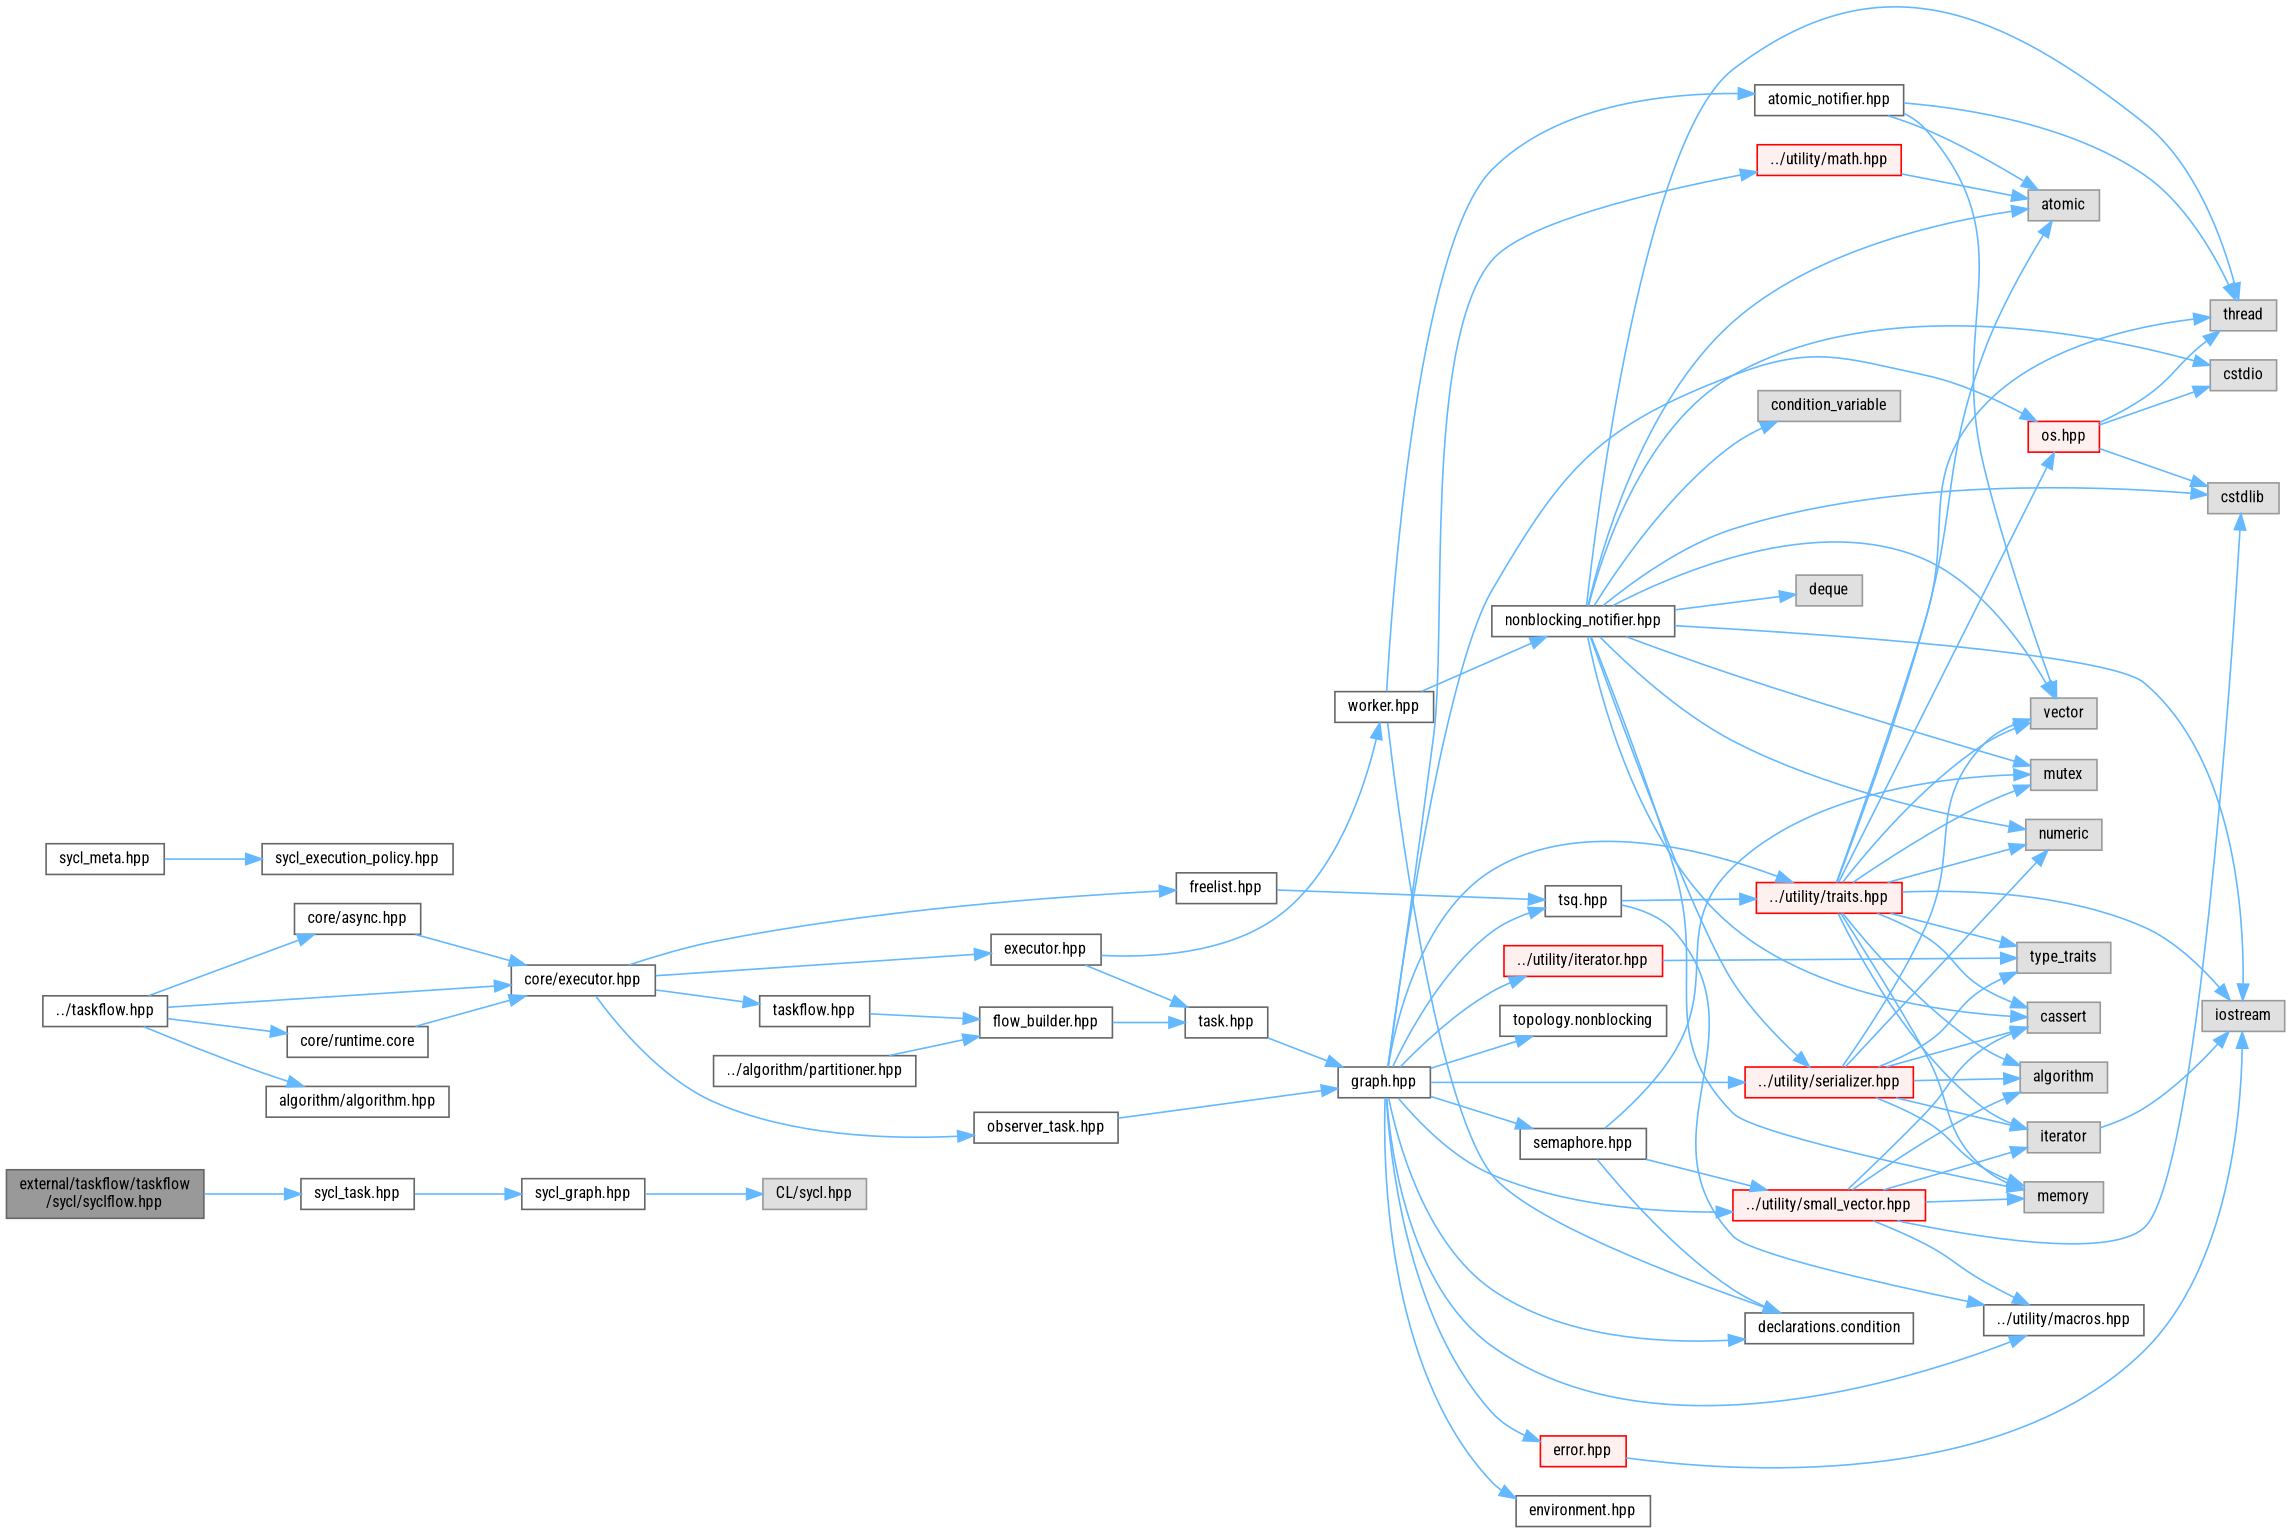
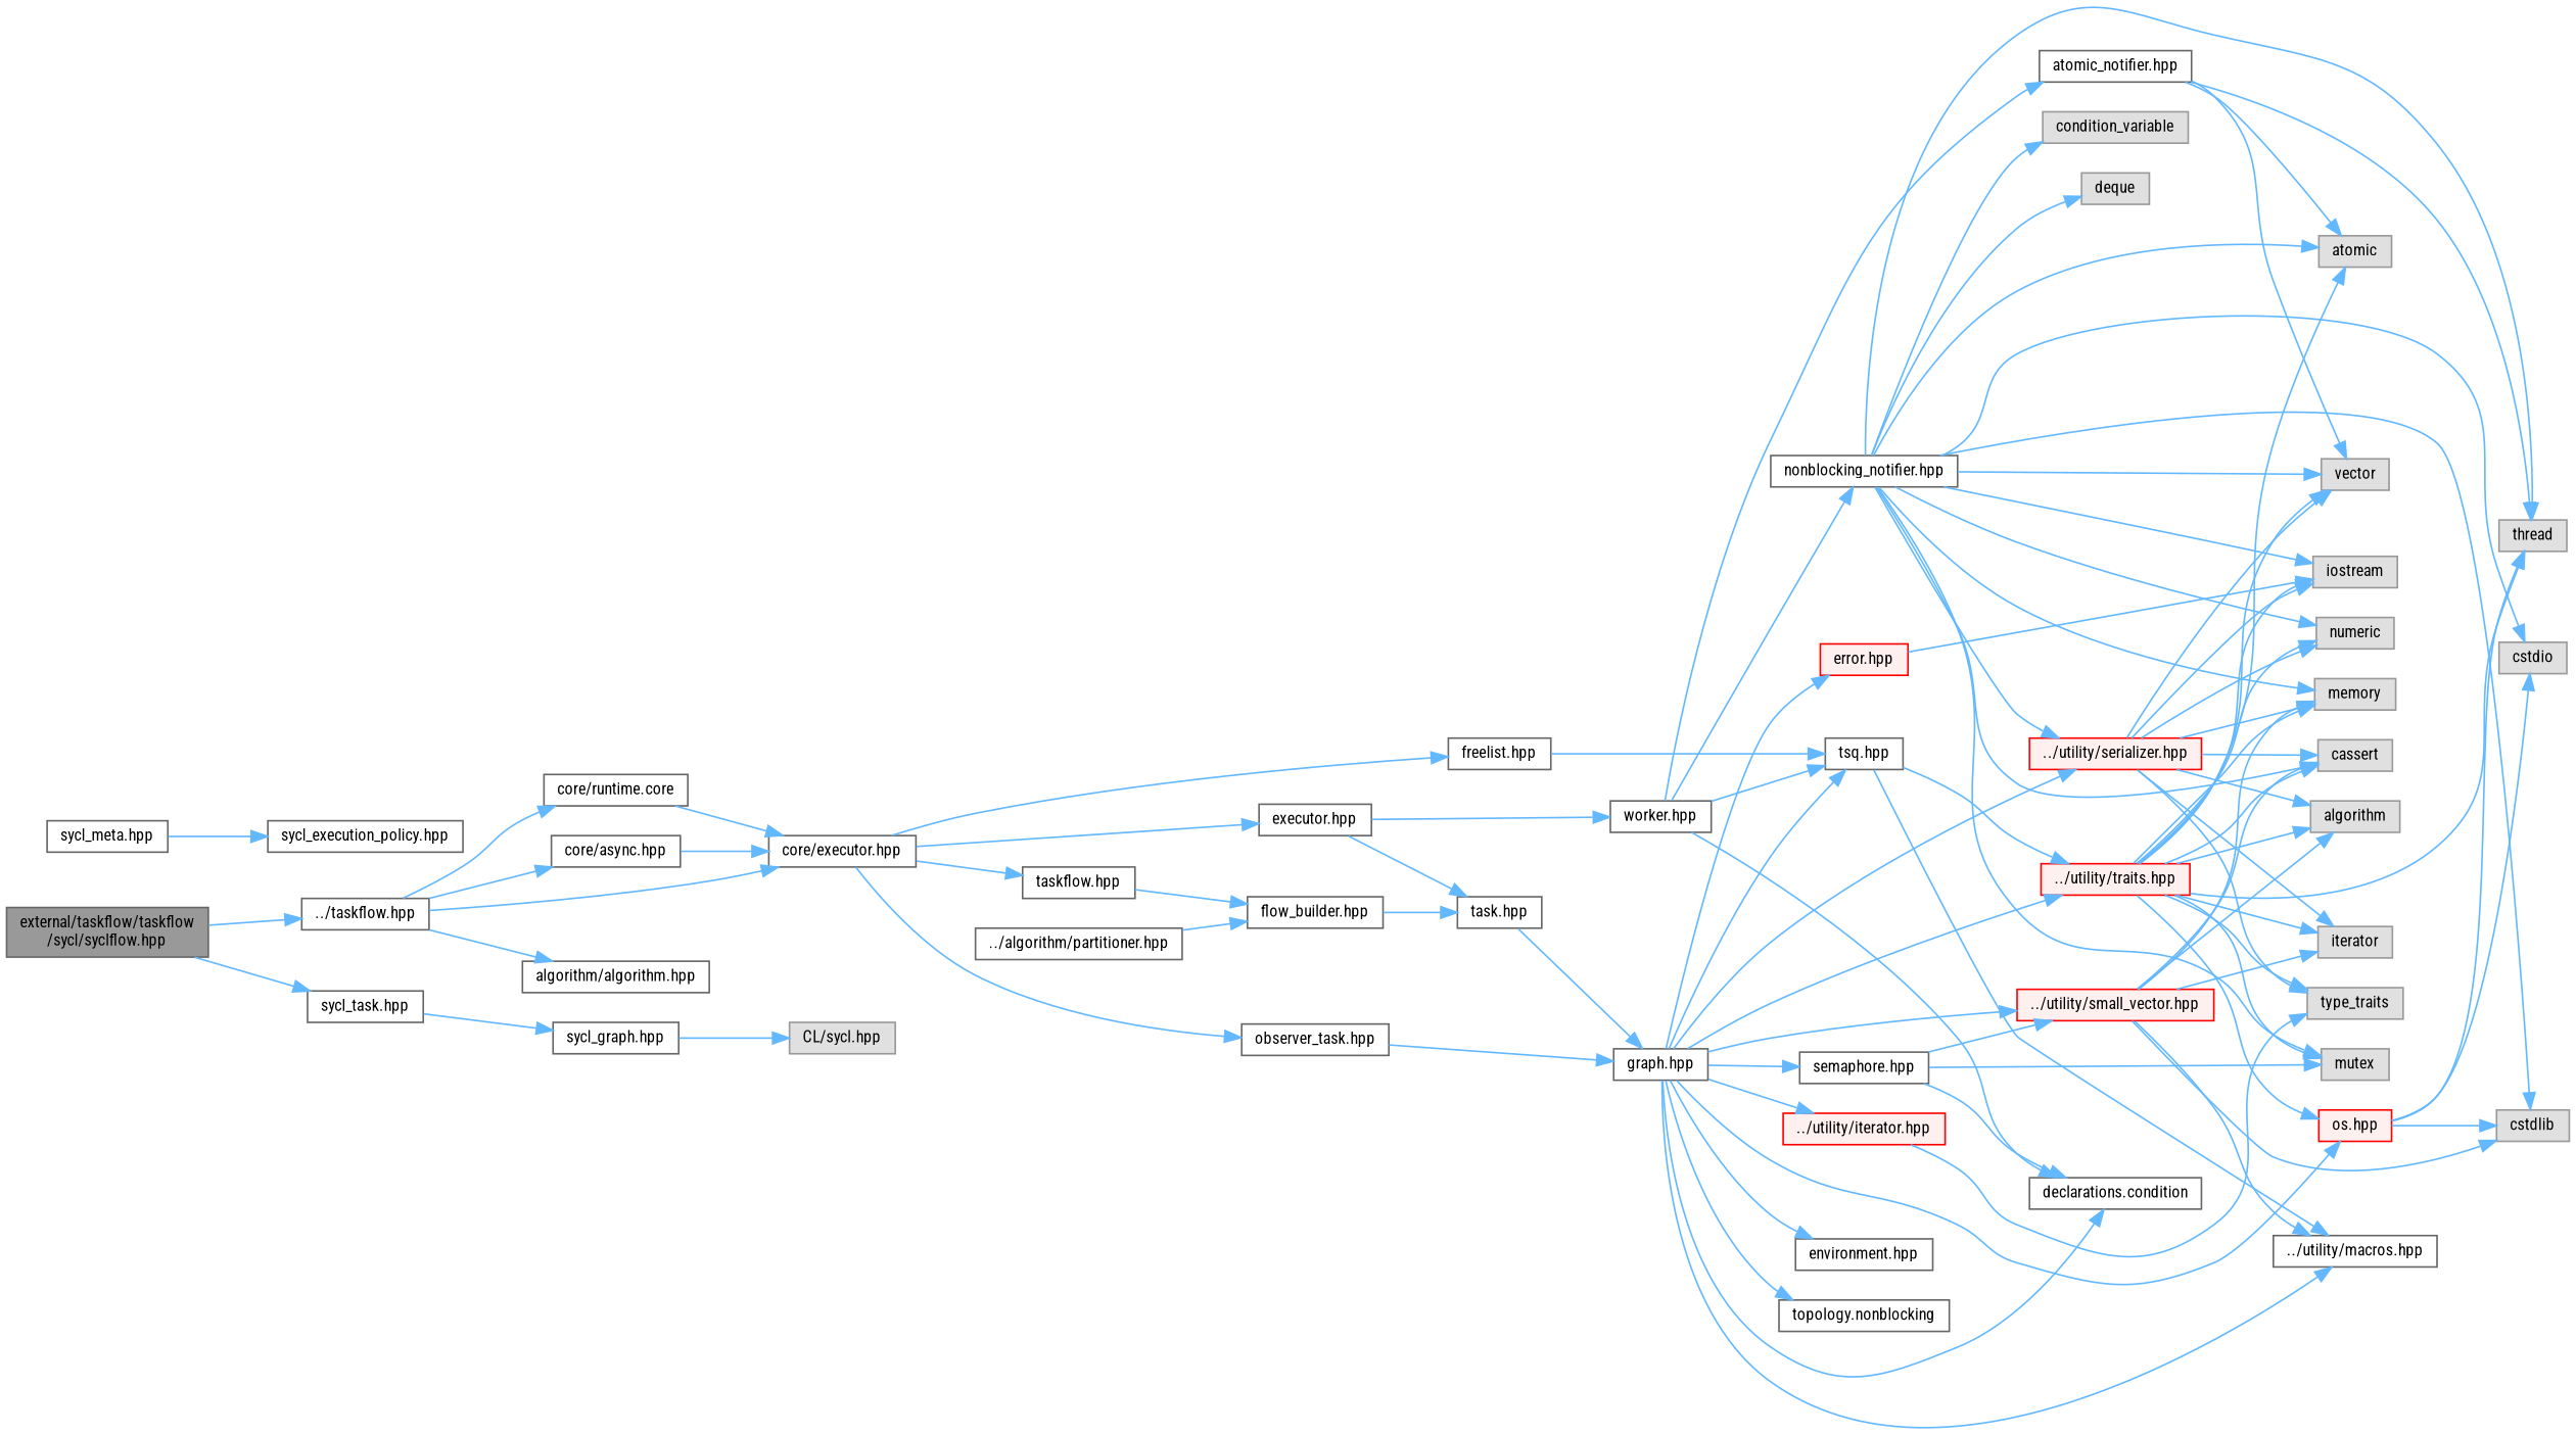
  digraph {
    fontname="Roboto Condensed"
    rankdir=LR
    node [color=grey40 fillcolor=white fontname="Roboto Condensed" fontsize=10 shape=box style=filled]
    edge [color=steelblue1 fontname="Roboto Condensed" fontsize=10 labelfontname=Helvetica labelfontsize=10 style=solid]
    n1 [color=gray40 fillcolor=grey60 fontcolor=black height=0.2 label="external/taskflow/taskflow\l/sycl/syclflow.hpp" width=0.4]
    n2 [height=0.2 label="../taskflow.hpp" width=0.4]
    n3 [height=0.2 label="sycl_task.hpp" width=0.4]
    n4 [height=0.2 label="core/executor.hpp" width=0.4]
    n5 [height=0.2 label="core/runtime.core" width=0.4]
    n6 [height=0.2 label="core/async.hpp" width=0.4]
    n7 [height=0.2 label="algorithm/algorithm.hpp" width=0.4]
    n8 [height=0.2 label="sycl_graph.hpp" width=0.4]
    n9 [height=0.2 label="executor.hpp" width=0.4]
    n10 [height=0.2 label="taskflow.hpp" width=0.4]
    n11 [height=0.2 label="observer_task.hpp" width=0.4]
    n12 [height=0.2 label="freelist.hpp" width=0.4]
    n13 [height=0.2 label="task.hpp" width=0.4]
    n14 [height=0.2 label="worker.hpp" width=0.4]
    n15 [height=0.2 label="flow_builder.hpp" width=0.4]
    n16 [height=0.2 label="graph.hpp" width=0.4]
    n17 [height=0.2 label="tsq.hpp" width=0.4]
    n18 [height=0.2 label="declarations.condition" width=0.4]
    n19 [height=0.2 label="atomic_notifier.hpp" width=0.4]
    n20 [height=0.2 label="nonblocking_notifier.hpp" width=0.4]
    n21 [height=0.2 label="../utility/macros.hpp" width=0.4]
    n22 [color=red fillcolor="#FFF0F0" height=0.2 label="../utility/traits.hpp" width=0.4]
    n23 [color=red fillcolor="#FFF0F0" height=0.2 label="os.hpp" width=0.4]
    n24 [color=red fillcolor="#FFF0F0" height=0.2 label="../utility/iterator.hpp" width=0.4]
-   n25 [color=red fillcolor="#FFF0F0" height=0.2 label="../utility/math.hpp" width=0.4]
    n26 [color=red fillcolor="#FFF0F0" height=0.2 label="../utility/small_vector.hpp" width=0.4]
    n27 [color=red fillcolor="#FFF0F0" height=0.2 label="../utility/serializer.hpp" width=0.4]
    n28 [color=red fillcolor="#FFF0F0" height=0.2 label="error.hpp" width=0.4]
    n29 [height=0.2 label="semaphore.hpp" width=0.4]
    n30 [height=0.2 label="environment.hpp" width=0.4]
    n31 [height=0.2 label="topology.nonblocking" width=0.4]
    n32 [color=grey60 fillcolor="#E0E0E0" height=0.2 label=type_traits width=0.4]
    n33 [color=grey60 fillcolor="#E0E0E0" height=0.2 label=iterator width=0.4]
    n34 [color=grey60 fillcolor="#E0E0E0" height=0.2 label=iostream width=0.4]
    n35 [color=grey60 fillcolor="#E0E0E0" height=0.2 label=mutex width=0.4]
    n36 [color=grey60 fillcolor="#E0E0E0" height=0.2 label=vector width=0.4]
    n37 [color=grey60 fillcolor="#E0E0E0" height=0.2 label=algorithm width=0.4]
    n38 [color=grey60 fillcolor="#E0E0E0" height=0.2 label=memory width=0.4]
    n39 [color=grey60 fillcolor="#E0E0E0" height=0.2 label=atomic width=0.4]
    n40 [color=grey60 fillcolor="#E0E0E0" height=0.2 label=thread width=0.4]
    n41 [color=grey60 fillcolor="#E0E0E0" height=0.2 label=numeric width=0.4]
    n42 [color=grey60 fillcolor="#E0E0E0" height=0.2 label=cassert width=0.4]
    n43 [color=grey60 fillcolor="#E0E0E0" height=0.2 label=cstdlib width=0.4]
    n44 [color=grey60 fillcolor="#E0E0E0" height=0.2 label=cstdio width=0.4]
    n45 [color=grey60 fillcolor="#E0E0E0" height=0.2 label=deque width=0.4]
    n46 [color=grey60 fillcolor="#E0E0E0" height=0.2 label=condition_variable width=0.4]
    n47 [height=0.2 label="../algorithm/partitioner.hpp" width=0.4]
    n48 [color=grey60 fillcolor="#E0E0E0" height=0.2 label="CL/sycl.hpp" width=0.4]
    n49 [height=0.2 label="sycl_meta.hpp" width=0.4]
    n50 [height=0.2 label="sycl_execution_policy.hpp" width=0.4]
+   n1 -> n2
    n1 -> n3
    n2 -> n4
    n2 -> n5
    n2 -> n6
    n2 -> n7
    n3 -> n8
    n4 -> n9
    n4 -> n10
    n4 -> n11
    n4 -> n12
    n5 -> n4
    n6 -> n4
    n8 -> n48
    n9 -> n13
    n9 -> n14
    n10 -> n15
    n11 -> n16
    n12 -> n17
    n13 -> n16
+   n14 -> n17
    n14 -> n18
    n14 -> n19
    n14 -> n20
    n15 -> n13
    n16 -> n17
    n16 -> n18
    n16 -> n21
    n16 -> n22
    n16 -> n23
    n16 -> n24
-   n16 -> n25
    n16 -> n26
    n16 -> n27
    n16 -> n28
    n16 -> n29
    n16 -> n30
    n16 -> n31
    n17 -> n21
    n17 -> n22
    n19 -> n36
    n19 -> n39
    n19 -> n40
    n20 -> n27
    n20 -> n34
    n20 -> n35
    n20 -> n36
    n20 -> n38
    n20 -> n39
    n20 -> n40
    n20 -> n41
    n20 -> n42
    n20 -> n43
    n20 -> n44
    n20 -> n45
    n20 -> n46
    n22 -> n23
    n22 -> n32
    n22 -> n33
    n22 -> n34
    n22 -> n35
    n22 -> n36
    n22 -> n37
    n22 -> n38
    n22 -> n39
    n22 -> n40
    n22 -> n41
    n22 -> n42
    n23 -> n40
    n23 -> n43
    n23 -> n44
    n24 -> n32
-   n25 -> n39
    n26 -> n21
    n26 -> n33
    n26 -> n37
    n26 -> n38
    n26 -> n42
    n26 -> n43
    n27 -> n32
    n27 -> n33
-   n33 -> n34
+   n27 -> n34
    n27 -> n36
    n27 -> n37
    n27 -> n38
    n27 -> n41
    n27 -> n42
    n28 -> n34
    n29 -> n18
    n29 -> n26
    n29 -> n35
    n47 -> n15
    n49 -> n50
  }
